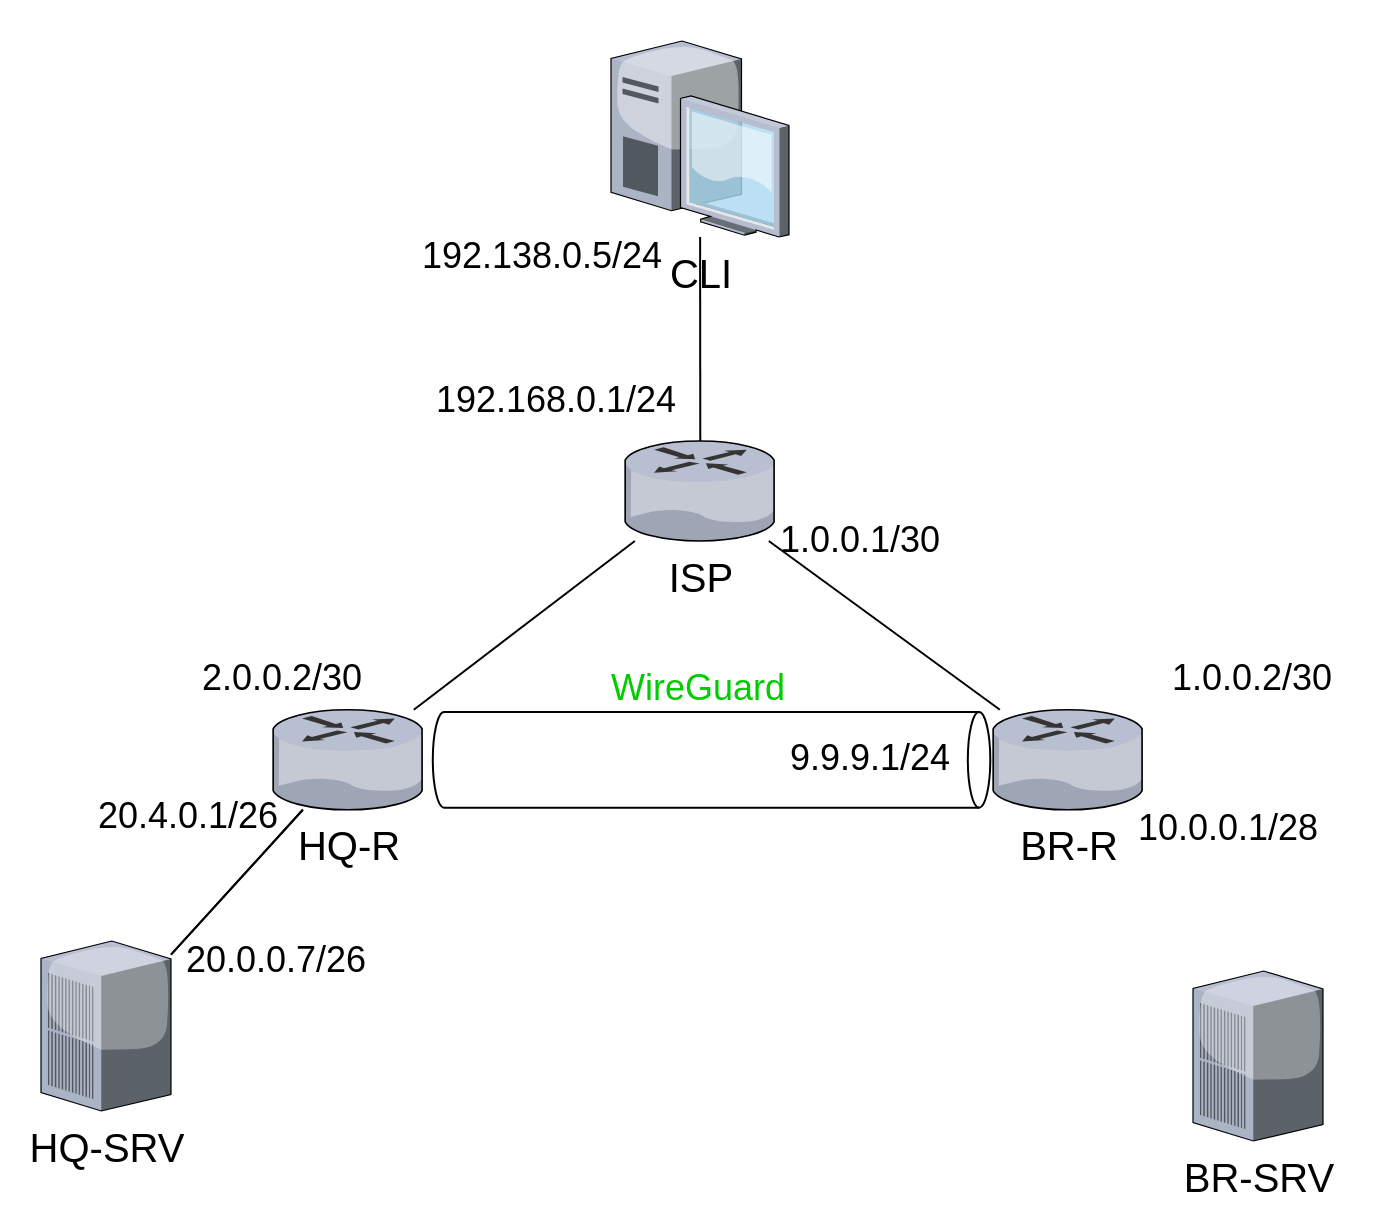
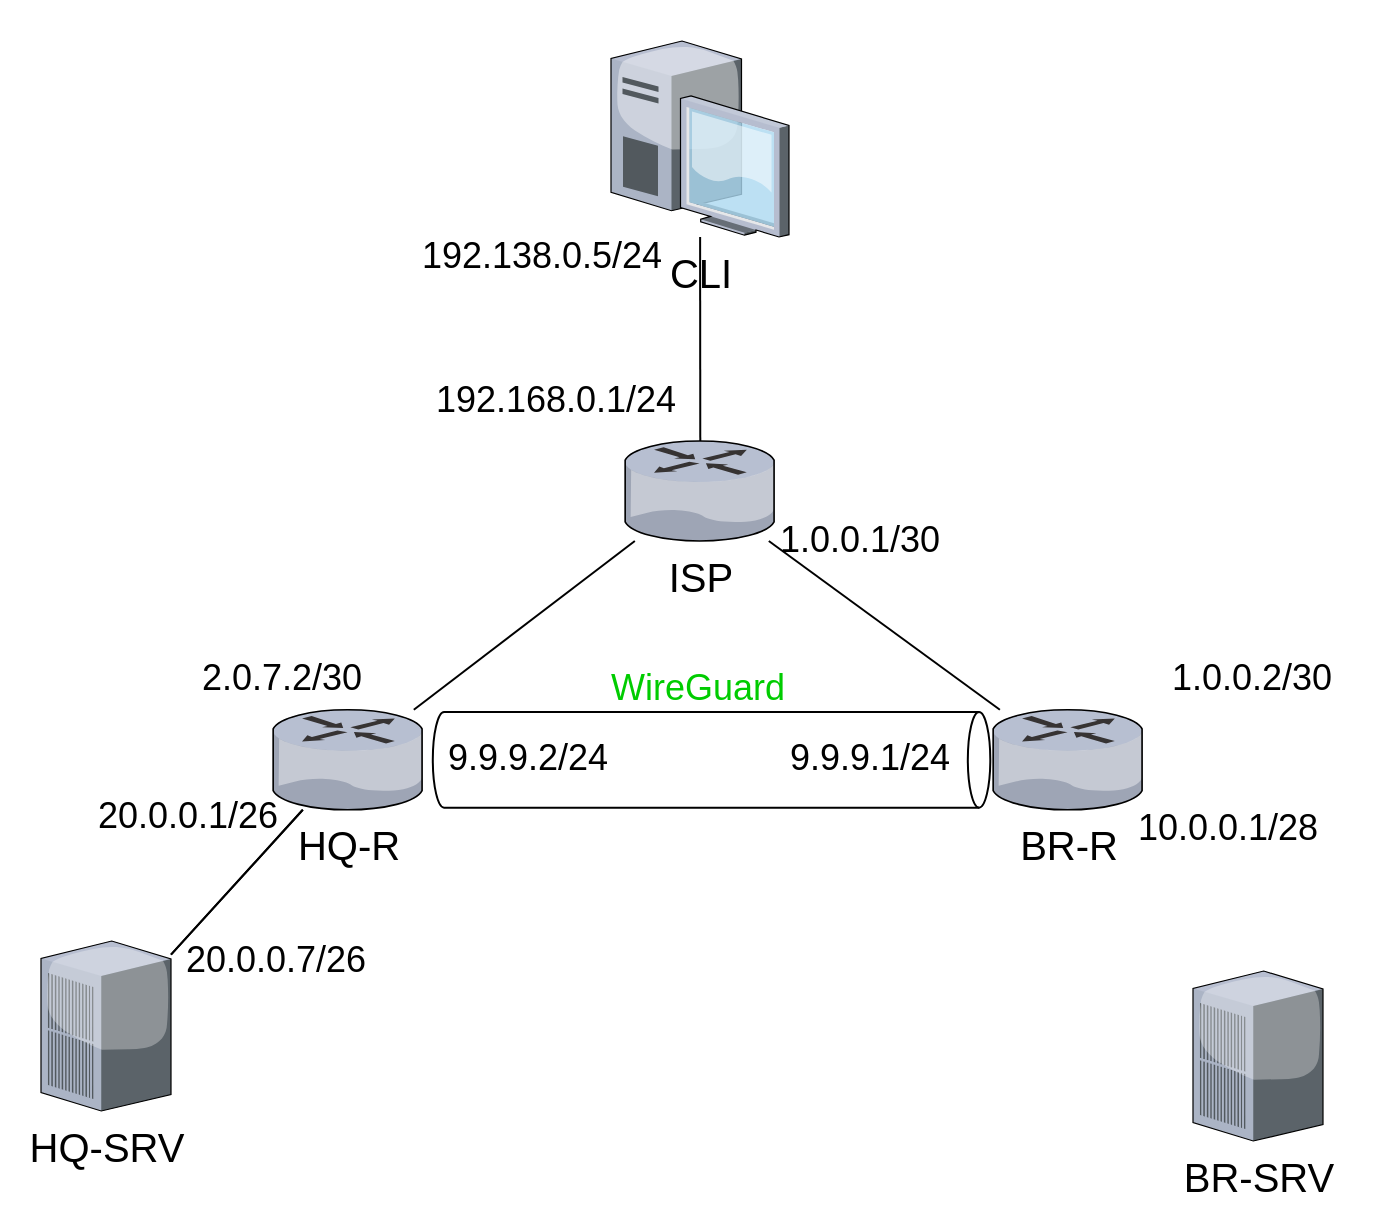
  <mxCell id="0" />
  <mxCell id="1" parent="0" />
  <mxCell id="2" value="&lt;font style=&quot;font-size: 20px;&quot;&gt;HQ-R&lt;/font&gt;" style="verticalLabelPosition=bottom;sketch=0;aspect=fixed;html=1;verticalAlign=top;strokeColor=none;align=center;outlineConnect=0;shape=mxgraph.citrix.router;" vertex="1" parent="1"><mxGeometry x="136" y="354.38" width="75.34" height="50" as="geometry" /></mxCell>
  <mxCell id="3" value="&lt;font style=&quot;font-size: 20px;&quot;&gt;BR-R&lt;/font&gt;" style="verticalLabelPosition=bottom;sketch=0;aspect=fixed;html=1;verticalAlign=top;strokeColor=none;align=center;outlineConnect=0;shape=mxgraph.citrix.router;" vertex="1" parent="1"><mxGeometry x="496" y="354.38" width="75.34" height="50" as="geometry" /></mxCell>
  <mxCell id="4" value="&lt;span style=&quot;font-size: 20px;&quot;&gt;ISP&lt;/span&gt;" style="verticalLabelPosition=bottom;sketch=0;aspect=fixed;html=1;verticalAlign=top;strokeColor=none;align=center;outlineConnect=0;shape=mxgraph.citrix.router;" vertex="1" parent="1"><mxGeometry x="312" y="220" width="75.34" height="50" as="geometry" /></mxCell>
  <mxCell id="5" value="" style="endArrow=none;html=1;rounded=0;" edge="1" parent="1" source="2" target="4"><mxGeometry width="50" height="50" relative="1" as="geometry"><mxPoint x="176" y="370" as="sourcePoint" /><mxPoint x="226" y="320" as="targetPoint" /></mxGeometry></mxCell>
  <mxCell id="6" value="" style="endArrow=none;html=1;rounded=0;" edge="1" parent="1" source="4" target="3"><mxGeometry width="50" height="50" relative="1" as="geometry"><mxPoint x="150" y="450" as="sourcePoint" /><mxPoint x="333" y="280" as="targetPoint" /></mxGeometry></mxCell>
  <mxCell id="7" value="&lt;font style=&quot;font-size: 20px;&quot;&gt;CLI&lt;/font&gt;" style="verticalLabelPosition=bottom;sketch=0;aspect=fixed;html=1;verticalAlign=top;strokeColor=none;align=center;outlineConnect=0;shape=mxgraph.citrix.desktop;" vertex="1" parent="1"><mxGeometry x="305" y="20" width="89" height="98" as="geometry" /></mxCell>
  <mxCell id="8" value="" style="endArrow=none;html=1;rounded=0;" edge="1" parent="1" source="4" target="7"><mxGeometry width="50" height="50" relative="1" as="geometry"><mxPoint x="150" y="450" as="sourcePoint" /><mxPoint x="333" y="280" as="targetPoint" /></mxGeometry></mxCell>
  <mxCell id="9" value="&lt;font style=&quot;font-size: 20px;&quot;&gt;HQ-SRV&lt;/font&gt;" style="verticalLabelPosition=bottom;sketch=0;aspect=fixed;html=1;verticalAlign=top;strokeColor=none;align=center;outlineConnect=0;shape=mxgraph.citrix.pbx_server;" vertex="1" parent="1"><mxGeometry x="20" y="470" width="65" height="85" as="geometry" /></mxCell>
  <mxCell id="10" value="&lt;font style=&quot;font-size: 20px;&quot;&gt;BR-SRV&lt;/font&gt;" style="verticalLabelPosition=bottom;sketch=0;aspect=fixed;html=1;verticalAlign=top;strokeColor=none;align=center;outlineConnect=0;shape=mxgraph.citrix.pbx_server;" vertex="1" parent="1"><mxGeometry x="596" y="485" width="65" height="85" as="geometry" /></mxCell>
  <mxCell id="11" value="" style="endArrow=none;html=1;rounded=0;" edge="1" parent="1" source="2" target="9"><mxGeometry width="50" height="50" relative="1" as="geometry"><mxPoint x="150" y="364.38" as="sourcePoint" /><mxPoint x="333" y="194.38" as="targetPoint" /></mxGeometry></mxCell>
  <mxCell id="12" value="" style="endArrow=none;html=1;rounded=0;" edge="1" parent="1" source="2" target="9"><mxGeometry width="50" height="50" relative="1" as="geometry"><mxPoint x="150" y="364.38" as="sourcePoint" /><mxPoint x="333" y="194.38" as="targetPoint" /></mxGeometry></mxCell>
  <mxCell id="13" value="" style="shape=cylinder3;whiteSpace=wrap;html=1;boundedLbl=1;backgroundOutline=1;size=5.621;rotation=90;" vertex="1" parent="1"><mxGeometry x="331.34" y="240" width="47.87" height="278.75" as="geometry" /></mxCell>
  <mxCell id="14" value="&lt;font style=&quot;font-size: 18px;&quot;&gt;192.138.0.5/24&lt;/font&gt;" style="text;html=1;align=center;verticalAlign=middle;whiteSpace=wrap;rounded=0;" vertex="1" parent="1"><mxGeometry x="211.34" y="118" width="120" height="20" as="geometry" /></mxCell>
  <mxCell id="15" value="&lt;font style=&quot;font-size: 18px;&quot;&gt;192.168.0.1/24&lt;/font&gt;" style="text;html=1;align=center;verticalAlign=middle;whiteSpace=wrap;rounded=0;" vertex="1" parent="1"><mxGeometry x="218.13" y="190" width="120" height="20" as="geometry" /></mxCell>
- <mxCell id="16" value="&lt;font style=&quot;font-size: 18px;&quot;&gt;2.0.0.2/30&lt;/font&gt;" style="text;html=1;align=center;verticalAlign=middle;whiteSpace=wrap;rounded=0;" vertex="1" parent="1"><mxGeometry x="96" y="329.38" width="90" height="20" as="geometry" /></mxCell>
- <mxCell id="17" value="&lt;font style=&quot;font-size: 18px;&quot;&gt;20.4.0.1/26&lt;/font&gt;" style="text;html=1;align=center;verticalAlign=middle;whiteSpace=wrap;rounded=0;" vertex="1" parent="1"><mxGeometry x="46" y="398.38" width="96" height="20" as="geometry" /></mxCell>
+ <mxCell id="16" value="&lt;font style=&quot;font-size: 18px;&quot;&gt;2.0.7.2/30&lt;/font&gt;" style="text;html=1;align=center;verticalAlign=middle;whiteSpace=wrap;rounded=0;" vertex="1" parent="1"><mxGeometry x="96" y="329.38" width="90" height="20" as="geometry" /></mxCell>
+ <mxCell id="17" value="&lt;font style=&quot;font-size: 18px;&quot;&gt;20.0.0.1/26&lt;/font&gt;" style="text;html=1;align=center;verticalAlign=middle;whiteSpace=wrap;rounded=0;" vertex="1" parent="1"><mxGeometry x="46" y="398.38" width="96" height="20" as="geometry" /></mxCell>
  <mxCell id="18" value="&lt;font style=&quot;font-size: 18px;&quot;&gt;20.0.0.7/26&lt;/font&gt;" style="text;html=1;align=center;verticalAlign=middle;whiteSpace=wrap;rounded=0;" vertex="1" parent="1"><mxGeometry x="90" y="470" width="96" height="20" as="geometry" /></mxCell>
+ <mxCell id="19" value="&lt;font style=&quot;font-size: 18px;&quot;&gt;9.9.9.2/24&lt;/font&gt;" style="text;html=1;align=center;verticalAlign=middle;whiteSpace=wrap;rounded=0;" vertex="1" parent="1"><mxGeometry x="216" y="369.38" width="96" height="20" as="geometry" /></mxCell>
  <mxCell id="20" value="&lt;font style=&quot;font-size: 18px;&quot;&gt;9.9.9.1/24&lt;/font&gt;" style="text;html=1;align=center;verticalAlign=middle;whiteSpace=wrap;rounded=0;" vertex="1" parent="1"><mxGeometry x="387.34" y="369.38" width="96" height="20" as="geometry" /></mxCell>
  <mxCell id="21" value="&lt;font color=&quot;#00cc00&quot; style=&quot;font-size: 18px;&quot;&gt;WireGuard&lt;/font&gt;" style="text;html=1;align=center;verticalAlign=middle;whiteSpace=wrap;rounded=0;" vertex="1" parent="1"><mxGeometry x="304" y="334.38" width="90" height="20" as="geometry" /></mxCell>
  <mxCell id="22" value="&lt;font style=&quot;font-size: 18px;&quot;&gt;1.0.0.1/30&lt;/font&gt;" style="text;html=1;align=center;verticalAlign=middle;whiteSpace=wrap;rounded=0;" vertex="1" parent="1"><mxGeometry x="387.34" y="260" width="86" height="20" as="geometry" /></mxCell>
  <mxCell id="23" value="&lt;font style=&quot;font-size: 18px;&quot;&gt;1.0.0.2/30&lt;/font&gt;" style="text;html=1;align=center;verticalAlign=middle;whiteSpace=wrap;rounded=0;" vertex="1" parent="1"><mxGeometry x="581" y="329.38" width="90" height="20" as="geometry" /></mxCell>
  <mxCell id="24" value="&lt;font style=&quot;font-size: 18px;&quot;&gt;10.0.0.1/28&lt;/font&gt;" style="text;html=1;align=center;verticalAlign=middle;whiteSpace=wrap;rounded=0;" vertex="1" parent="1"><mxGeometry x="566" y="404.38" width="96" height="20" as="geometry" /></mxCell>
